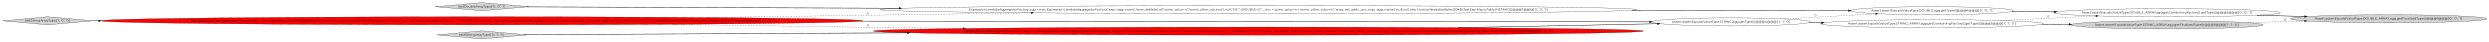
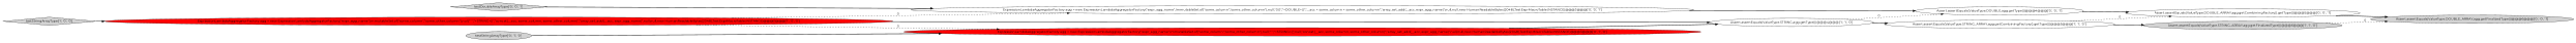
  digraph {
    rankdir=LR
    fontname=Montserrat
    node [fillcolor=white shape=ellipse style=filled fontname=Montserrat]
    edge [style=bold fontname=Montserrat]
    n1 [label="Assert.assertEquals(ValueType.DOUBLE,agg.getType())@@@4@@@['0', '0', '1']"]
    n2 [label="Assert.assertEquals(ValueType.DOUBLE_ARRAY,agg.getCombiningFactory().getType())@@@5@@@['0', '0', '1']"]
    n3 [label="Assert.assertEquals(ValueType.STRING_ARRAY,agg.getCombiningFactory().getType())@@@5@@@['1', '1', '0']"]
    n4 [fillcolor=lightgray label="Assert.assertEquals(ValueType.STRING_ARRAY,agg.getFinalizedType())@@@6@@@['1', '1', '0']"]
-   n5 [fillcolor=lightgray label="testStringArrayType['0', '1', '0']" shape=diamond]
+   n5 [fillcolor=lightgray label="testStringArrayType['0', '1', '0']"]
    n6 [fillcolor=red label="ExpressionLambdaAggregatorFactory agg = new ExpressionLambdaAggregatorFactory(\"expr_agg_name\",ImmutableSet.of(\"some_column\",\"some_other_column\"),null,\"''\",\"<STRING>((\",null,\"concat(__acc, some_column, some_other_column)\",\"array_set_add(__acc, expr_agg_name)\",null,null,new HumanReadableBytes(2048),TestExprMacroTable.INSTANCE)@@@3@@@['0', '1', '0']"]
    n7 [fillcolor=lightgray label="Assert.assertEquals(ValueType.DOUBLE_ARRAY,agg.getFinalizedType())@@@6@@@['0', '0', '1']"]
    n8 [label="ExpressionLambdaAggregatorFactory agg = new ExpressionLambdaAggregatorFactory(\"expr_agg_name\",ImmutableSet.of(\"some_column\",\"some_other_column\"),null,\"0.0\",\"<DOUBLE>((\",\"__acc + some_column + some_other_column\",\"array_set_add(__acc, expr_agg_name)\",null,null,new HumanReadableBytes(2048),TestExprMacroTable.INSTANCE)@@@3@@@['0', '0', '1']"]
    n9 [fillcolor=lightgray label="testDoubleArrayType['0', '0', '1']" shape=diamond]
    n10 [label="Assert.assertEquals(ValueType.STRING,agg.getType())@@@4@@@['1', '1', '0']"]
    n11 [fillcolor=lightgray label="testStringArrayType['1', '0', '0']" shape=diamond]
    n12 [fillcolor=red label="ExpressionLambdaAggregatorFactory agg = new ExpressionLambdaAggregatorFactory(\"expr_agg_name\",ImmutableSet.of(\"some_column\",\"some_other_column\"),null,\"''\",\"<STRING>((\",\"concat(__acc, some_column, some_other_column)\",\"array_set_add(__acc, expr_agg_name)\",null,null,new HumanReadableBytes(2048),TestExprMacroTable.INSTANCE)@@@3@@@['1', '0', '0']"]
    n1 -> n2
    n2 -> n7
    n3 -> n2 [label=0 style=dashed]
    n3 -> n4
    n4 -> n7 [label=0 style=dashed]
    n5 -> n6
    n6 -> n10
    n8 -> n1
    n9 -> n8
    n10 -> n1 [label=0 style=dashed]
    n10 -> n3
    n11 -> n12
    n12 -> n6 [label=0 style=dashed]
    n12 -> n8 [label=0 style=dashed]
    n12 -> n10
  }
